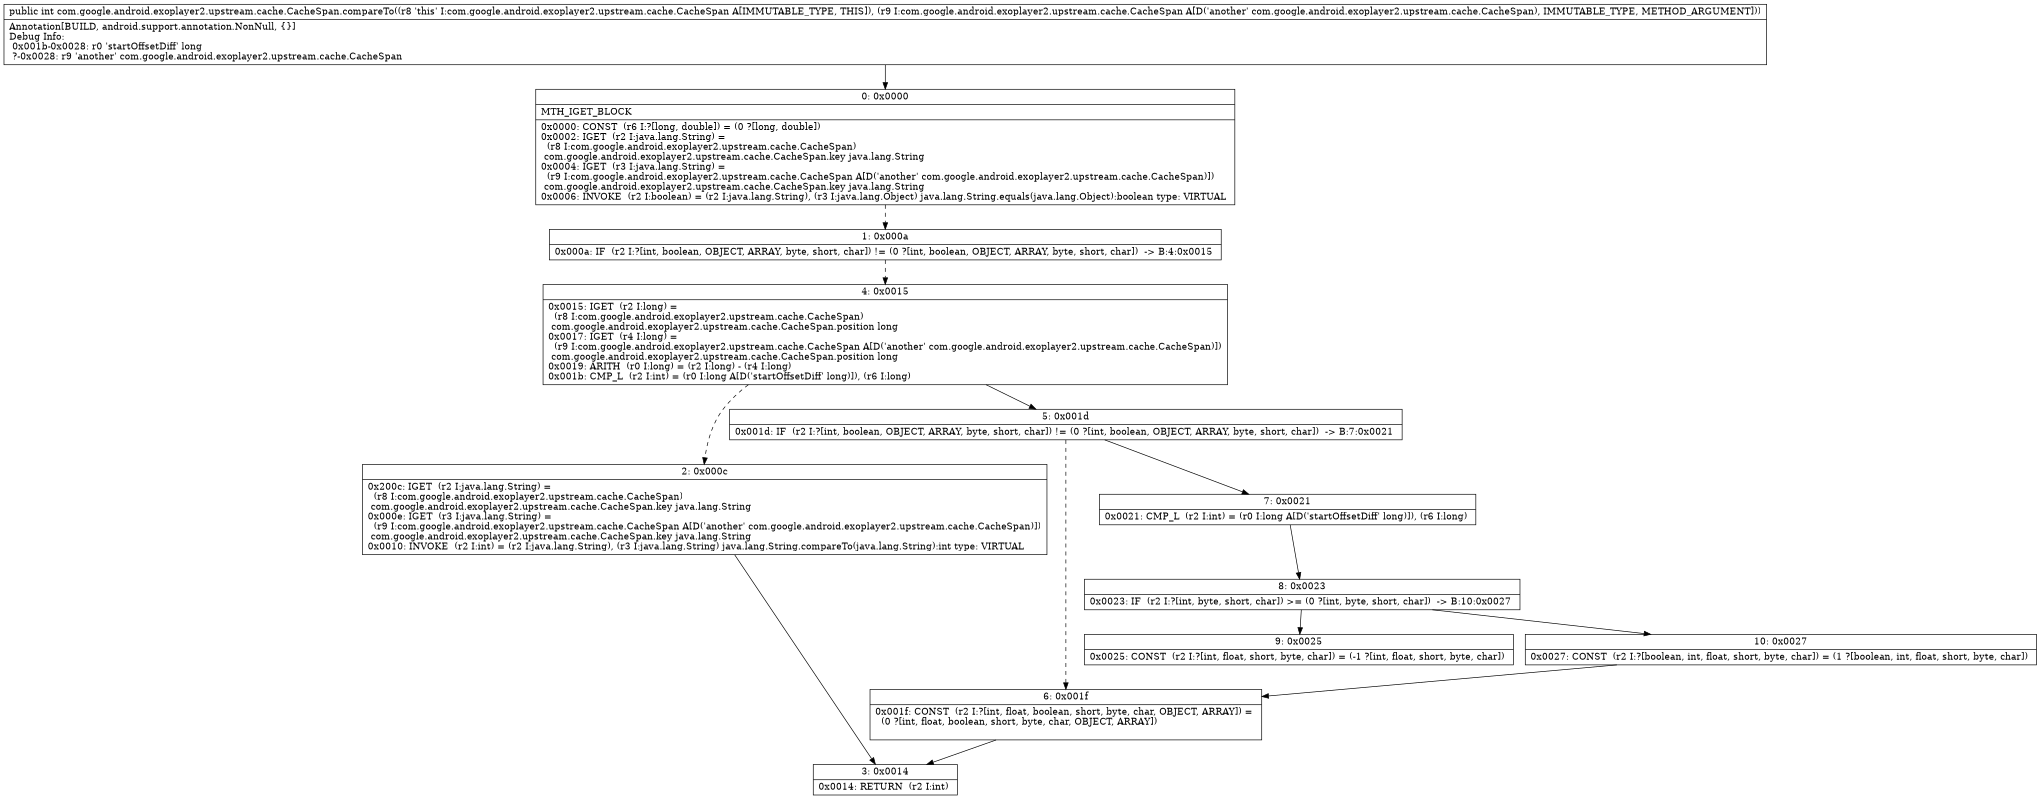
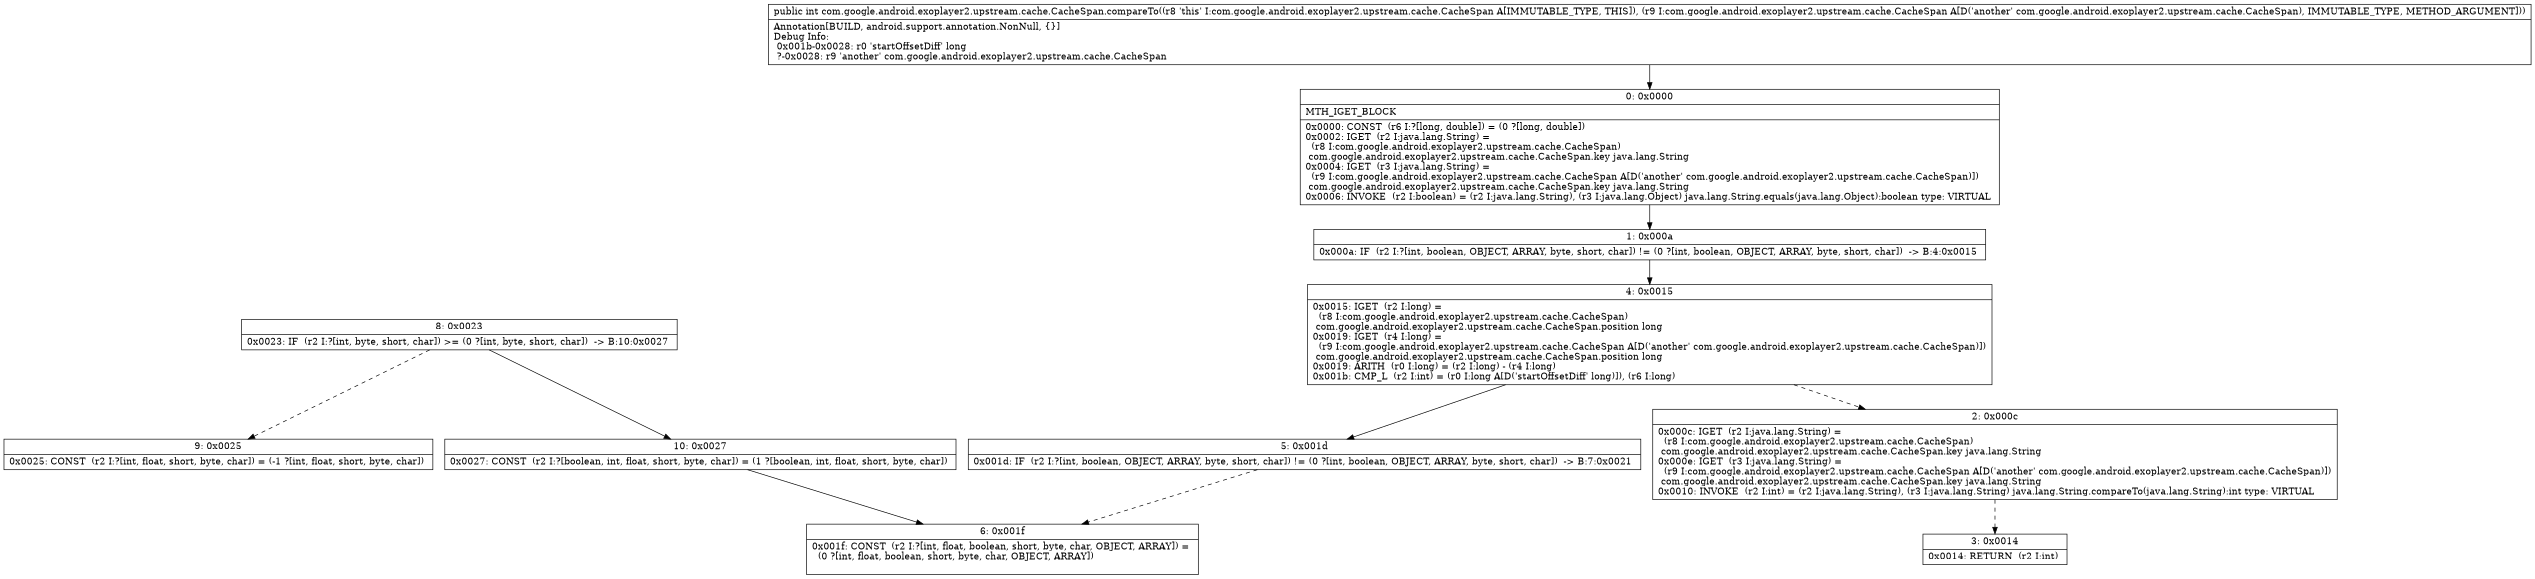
  digraph {
    node [shape=record]
    n1 [label="{0\:\ 0x0000|MTH_IGET_BLOCK\l|0x0000: CONST  (r6 I:?[long, double]) = (0 ?[long, double]) \l0x0002: IGET  (r2 I:java.lang.String) = \l  (r8 I:com.google.android.exoplayer2.upstream.cache.CacheSpan)\l com.google.android.exoplayer2.upstream.cache.CacheSpan.key java.lang.String \l0x0004: IGET  (r3 I:java.lang.String) = \l  (r9 I:com.google.android.exoplayer2.upstream.cache.CacheSpan A[D('another' com.google.android.exoplayer2.upstream.cache.CacheSpan)])\l com.google.android.exoplayer2.upstream.cache.CacheSpan.key java.lang.String \l0x0006: INVOKE  (r2 I:boolean) = (r2 I:java.lang.String), (r3 I:java.lang.Object) java.lang.String.equals(java.lang.Object):boolean type: VIRTUAL \l}"]
    n2 [label="{1\:\ 0x000a|0x000a: IF  (r2 I:?[int, boolean, OBJECT, ARRAY, byte, short, char]) != (0 ?[int, boolean, OBJECT, ARRAY, byte, short, char])  \-\> B:4:0x0015 \l}"]
-   n3 [label="{4\:\ 0x0015|0x0015: IGET  (r2 I:long) = \l  (r8 I:com.google.android.exoplayer2.upstream.cache.CacheSpan)\l com.google.android.exoplayer2.upstream.cache.CacheSpan.position long \l0x0017: IGET  (r4 I:long) = \l  (r9 I:com.google.android.exoplayer2.upstream.cache.CacheSpan A[D('another' com.google.android.exoplayer2.upstream.cache.CacheSpan)])\l com.google.android.exoplayer2.upstream.cache.CacheSpan.position long \l0x0019: ARITH  (r0 I:long) = (r2 I:long) \- (r4 I:long) \l0x001b: CMP_L  (r2 I:int) = (r0 I:long A[D('startOffsetDiff' long)]), (r6 I:long) \l}"]
-   n4 [label="{2\:\ 0x000c|0x200c: IGET  (r2 I:java.lang.String) = \l  (r8 I:com.google.android.exoplayer2.upstream.cache.CacheSpan)\l com.google.android.exoplayer2.upstream.cache.CacheSpan.key java.lang.String \l0x000e: IGET  (r3 I:java.lang.String) = \l  (r9 I:com.google.android.exoplayer2.upstream.cache.CacheSpan A[D('another' com.google.android.exoplayer2.upstream.cache.CacheSpan)])\l com.google.android.exoplayer2.upstream.cache.CacheSpan.key java.lang.String \l0x0010: INVOKE  (r2 I:int) = (r2 I:java.lang.String), (r3 I:java.lang.String) java.lang.String.compareTo(java.lang.String):int type: VIRTUAL \l}"]
+   n3 [label="{4\:\ 0x0015|0x0015: IGET  (r2 I:long) = \l  (r8 I:com.google.android.exoplayer2.upstream.cache.CacheSpan)\l com.google.android.exoplayer2.upstream.cache.CacheSpan.position long \l0x0019: IGET  (r4 I:long) = \l  (r9 I:com.google.android.exoplayer2.upstream.cache.CacheSpan A[D('another' com.google.android.exoplayer2.upstream.cache.CacheSpan)])\l com.google.android.exoplayer2.upstream.cache.CacheSpan.position long \l0x0019: ARITH  (r0 I:long) = (r2 I:long) \- (r4 I:long) \l0x001b: CMP_L  (r2 I:int) = (r0 I:long A[D('startOffsetDiff' long)]), (r6 I:long) \l}"]
+   n4 [label="{2\:\ 0x000c|0x000c: IGET  (r2 I:java.lang.String) = \l  (r8 I:com.google.android.exoplayer2.upstream.cache.CacheSpan)\l com.google.android.exoplayer2.upstream.cache.CacheSpan.key java.lang.String \l0x000e: IGET  (r3 I:java.lang.String) = \l  (r9 I:com.google.android.exoplayer2.upstream.cache.CacheSpan A[D('another' com.google.android.exoplayer2.upstream.cache.CacheSpan)])\l com.google.android.exoplayer2.upstream.cache.CacheSpan.key java.lang.String \l0x0010: INVOKE  (r2 I:int) = (r2 I:java.lang.String), (r3 I:java.lang.String) java.lang.String.compareTo(java.lang.String):int type: VIRTUAL \l}"]
    n5 [label="{3\:\ 0x0014|0x0014: RETURN  (r2 I:int) \l}"]
    n6 [label="{5\:\ 0x001d|0x001d: IF  (r2 I:?[int, boolean, OBJECT, ARRAY, byte, short, char]) != (0 ?[int, boolean, OBJECT, ARRAY, byte, short, char])  \-\> B:7:0x0021 \l}"]
    n7 [label="{6\:\ 0x001f|0x001f: CONST  (r2 I:?[int, float, boolean, short, byte, char, OBJECT, ARRAY]) = \l  (0 ?[int, float, boolean, short, byte, char, OBJECT, ARRAY])\l \l}"]
-   n8 [label="{7\:\ 0x0021|0x0021: CMP_L  (r2 I:int) = (r0 I:long A[D('startOffsetDiff' long)]), (r6 I:long) \l}"]
    n9 [label="{8\:\ 0x0023|0x0023: IF  (r2 I:?[int, byte, short, char]) \>= (0 ?[int, byte, short, char])  \-\> B:10:0x0027 \l}"]
    n10 [label="{9\:\ 0x0025|0x0025: CONST  (r2 I:?[int, float, short, byte, char]) = (\-1 ?[int, float, short, byte, char]) \l}"]
    n11 [label="{10\:\ 0x0027|0x0027: CONST  (r2 I:?[boolean, int, float, short, byte, char]) = (1 ?[boolean, int, float, short, byte, char]) \l}"]
    n12 [label="{public int com.google.android.exoplayer2.upstream.cache.CacheSpan.compareTo((r8 'this' I:com.google.android.exoplayer2.upstream.cache.CacheSpan A[IMMUTABLE_TYPE, THIS]), (r9 I:com.google.android.exoplayer2.upstream.cache.CacheSpan A[D('another' com.google.android.exoplayer2.upstream.cache.CacheSpan), IMMUTABLE_TYPE, METHOD_ARGUMENT]))  | Annotation[BUILD, android.support.annotation.NonNull, \{\}]\lDebug Info:\l  0x001b\-0x0028: r0 'startOffsetDiff' long\l  ?\-0x0028: r9 'another' com.google.android.exoplayer2.upstream.cache.CacheSpan\l}"]
-   n1 -> n2 [style=dashed]
-   n2 -> n3 [style=dashed]
+   n1 -> n2
+   n2 -> n3
    n3 -> n4 [style=dashed]
    n3 -> n6
-   n4 -> n5
+   n4 -> n5 [style=dashed]
    n6 -> n7 [style=dashed]
-   n6 -> n8
-   n7 -> n5
-   n8 -> n9
-   n9 -> n10 [style=solid]
+   n9 -> n10 [style=dashed]
    n9 -> n11
    n11 -> n7
    n12 -> n1
  }
